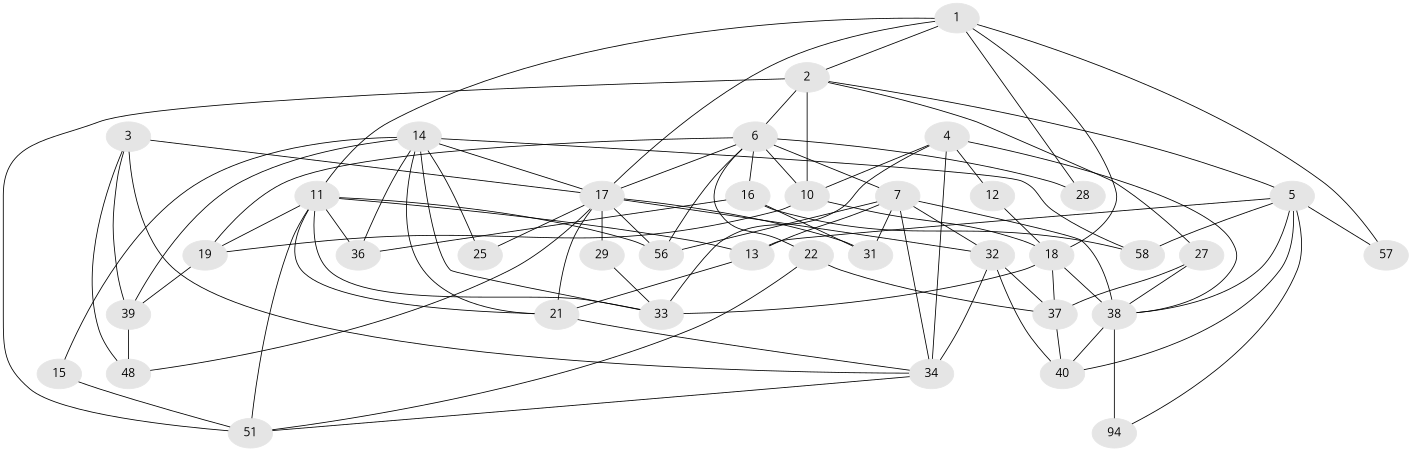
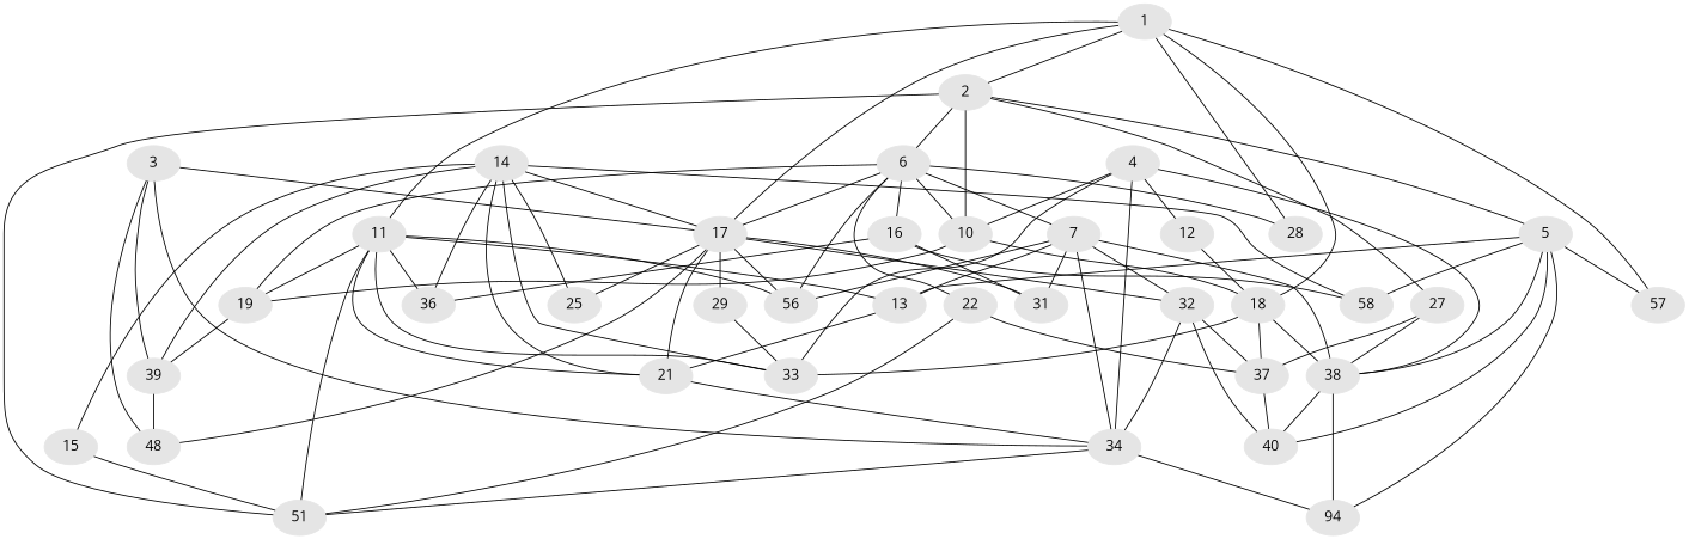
  graph {
    fontname="Open Sans"
    node [color=gray90 fontname="Open Sans" style=filled]
    edge [fontname="Open Sans"]
    1 [super="+9"]
    2 [super="+50"]
    11 [super="+42"]
    17 [super="+26"]
    18 [super="+30"]
    28
    57
    5 [super="+44"]
    6 [super="+8"]
    10 [super="+20"]
    27
    51 [super="+53"]
    33 [super="+35"]
    13 [super="+23"]
    19
    56
    21
    36
    n19 [label=48]
    31
    32 [super="+45"]
    25
    29
    38 [super="+52"]
    37
    40 [super="+49"]
    n27 [label=94]
    58
    7 [super="+55"]
    16 [super="+48"]
    22
    3
    34 [super="+41"]
    39 [super="+46"]
    4 [super="+43"]
    12
    14 [super="+24"]
    15
    1 -- 2
    1 -- 11
    1 -- 17
    1 -- 18
    1 -- 28
    1 -- 57
    2 -- 5
    2 -- 6
    2 -- 10 [weight=2]
    2 -- 27
    2 -- 51
    11 -- 51
    11 -- 33
    11 -- 13
    11 -- 19
    11 -- 56
    11 -- 21
    11 -- 36
    17 -- 56
    17 -- 21
    17 -- n19
    17 -- 31
    17 -- 32
    17 -- 25
    17 -- 29
    18 -- 33 [weight=2]
    18 -- 38 [weight=2]
    18 -- 37
    5 -- 57
    5 -- 13
    5 -- 38
    5 -- 40
    5 -- n27
    5 -- 58
    6 -- 17
    6 -- 28
    6 -- 10 [weight=2]
    6 -- 19
    6 -- 56
    6 -- 7
    6 -- 16
    6 -- 22
    10 -- 18
    10 -- 19
    27 -- 38
    27 -- 37
    13 -- 21
    19 -- 39
    21 -- 34
    32 -- 37
    32 -- 40
    32 -- 34
    29 -- 33
    38 -- 40
    38 -- n27
    37 -- 40
    7 -- 13
    7 -- 56
    7 -- 31
    7 -- 32
    7 -- 38
    7 -- 34
    16 -- 36
    16 -- 31
    16 -- 58
    22 -- 51
    22 -- 37
    3 -- 17
    3 -- n19
    3 -- 34
    3 -- 39
    34 -- 51
+   34 -- n27
    39 -- n19
    4 -- 10
    4 -- 33
    4 -- 38
    4 -- 34 [weight=2]
    4 -- 12
    12 -- 18
    14 -- 17
    14 -- 33
    14 -- 21
    14 -- 36
    14 -- 25
    14 -- 58
    14 -- 39
    14 -- 15
    15 -- 51
  }
